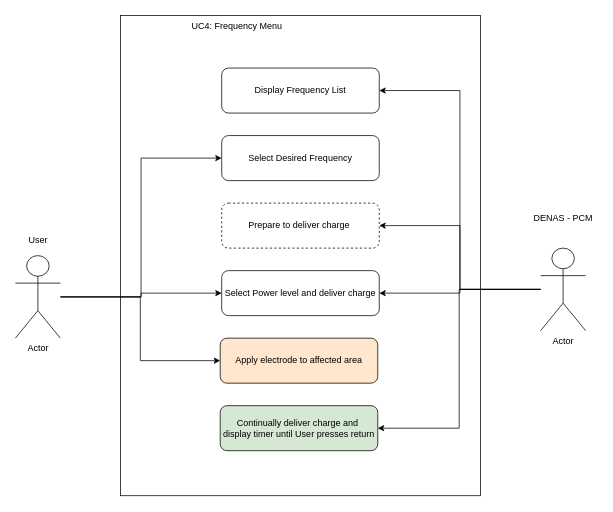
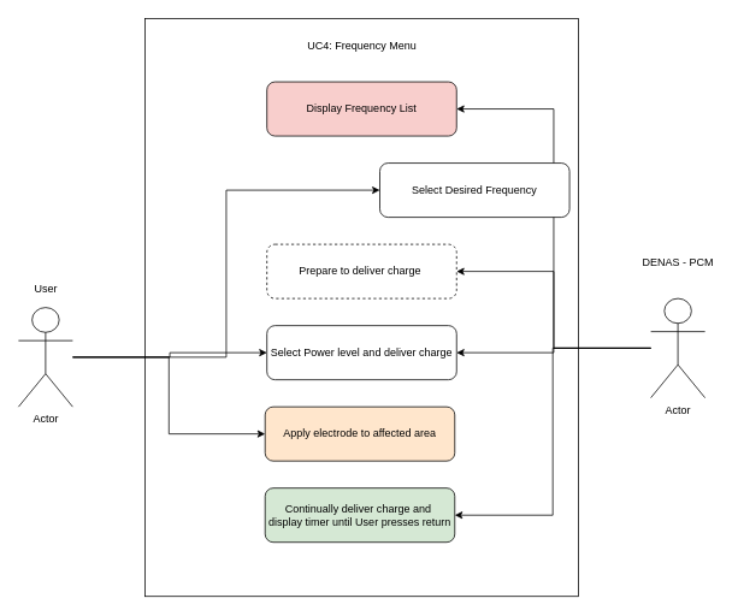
  <mxCell id="0" value="" />
  <mxCell id="1" parent="0" />
  <mxCell id="2" value="" style="rounded=0;whiteSpace=wrap;html=1;" vertex="1" parent="1"><mxGeometry x="160" y="20" width="480" height="640" as="geometry" /></mxCell>
  <mxCell id="3" style="edgeStyle=orthogonalEdgeStyle;rounded=0;orthogonalLoop=1;jettySize=auto;html=1;entryX=0;entryY=0.5;entryDx=0;entryDy=0;" edge="1" parent="1" source="6" target="16"><mxGeometry relative="1" as="geometry" /></mxCell>
  <mxCell id="4" style="edgeStyle=orthogonalEdgeStyle;rounded=0;orthogonalLoop=1;jettySize=auto;html=1;entryX=0;entryY=0.5;entryDx=0;entryDy=0;" edge="1" parent="1" source="6" target="18"><mxGeometry relative="1" as="geometry" /></mxCell>
  <mxCell id="5" style="edgeStyle=orthogonalEdgeStyle;rounded=0;orthogonalLoop=1;jettySize=auto;html=1;" edge="1" parent="1" source="6" target="20"><mxGeometry relative="1" as="geometry" /></mxCell>
  <mxCell id="6" value="Actor" style="shape=umlActor;verticalLabelPosition=bottom;verticalAlign=top;html=1;outlineConnect=0;" vertex="1" parent="1"><mxGeometry x="20" y="340" width="60" height="110" as="geometry" /></mxCell>
  <mxCell id="7" value="User" style="text;html=1;align=center;verticalAlign=middle;resizable=0;points=[];autosize=1;" vertex="1" parent="1"><mxGeometry x="30" y="310" width="40" height="20" as="geometry" /></mxCell>
- <mxCell id="8" value="UC4: Frequency Menu" style="text;html=1;strokeColor=none;fillColor=none;align=center;verticalAlign=middle;whiteSpace=wrap;rounded=0;" vertex="1" parent="1"><mxGeometry x="172.5" y="25" width="285" height="20" as="geometry" /></mxCell>
- <mxCell id="9" value="Display Frequency List" style="rounded=1;whiteSpace=wrap;html=1;" vertex="1" parent="1"><mxGeometry x="295" y="90" width="210" height="60" as="geometry" /></mxCell>
+ <mxCell id="8" value="UC4: Frequency Menu" style="text;html=1;strokeColor=none;fillColor=none;align=center;verticalAlign=middle;whiteSpace=wrap;rounded=0;" vertex="1" parent="1"><mxGeometry x="257.5" y="40" width="285" height="20" as="geometry" /></mxCell>
+ <mxCell id="9" value="Display Frequency List" style="rounded=1;whiteSpace=wrap;html=1;fillColor=#f8cecc;" vertex="1" parent="1"><mxGeometry x="295" y="90" width="210" height="60" as="geometry" /></mxCell>
  <mxCell id="10" style="edgeStyle=orthogonalEdgeStyle;rounded=0;orthogonalLoop=1;jettySize=auto;html=1;entryX=1;entryY=0.5;entryDx=0;entryDy=0;" edge="1" parent="1" source="14" target="9"><mxGeometry relative="1" as="geometry" /></mxCell>
  <mxCell id="11" style="edgeStyle=orthogonalEdgeStyle;rounded=0;orthogonalLoop=1;jettySize=auto;html=1;entryX=1;entryY=0.5;entryDx=0;entryDy=0;" edge="1" parent="1" source="14" target="17"><mxGeometry relative="1" as="geometry" /></mxCell>
  <mxCell id="12" style="edgeStyle=orthogonalEdgeStyle;rounded=0;orthogonalLoop=1;jettySize=auto;html=1;entryX=1;entryY=0.5;entryDx=0;entryDy=0;" edge="1" parent="1" source="14" target="18"><mxGeometry relative="1" as="geometry" /></mxCell>
  <mxCell id="13" style="edgeStyle=orthogonalEdgeStyle;rounded=0;orthogonalLoop=1;jettySize=auto;html=1;entryX=1;entryY=0.5;entryDx=0;entryDy=0;" edge="1" parent="1" source="14" target="19"><mxGeometry relative="1" as="geometry" /></mxCell>
  <mxCell id="14" value="Actor" style="shape=umlActor;verticalLabelPosition=bottom;verticalAlign=top;html=1;outlineConnect=0;" vertex="1" parent="1"><mxGeometry x="720" y="330" width="60" height="110" as="geometry" /></mxCell>
  <mxCell id="15" value="DENAS - PCM" style="text;html=1;align=center;verticalAlign=middle;resizable=0;points=[];autosize=1;" vertex="1" parent="1"><mxGeometry x="705" y="280" width="90" height="20" as="geometry" /></mxCell>
- <mxCell id="16" value="Select Desired Frequency" style="rounded=1;whiteSpace=wrap;html=1;" vertex="1" parent="1"><mxGeometry x="295" y="180" width="210" height="60" as="geometry" /></mxCell>
+ <mxCell id="16" value="Select Desired Frequency" style="rounded=1;whiteSpace=wrap;html=1;" vertex="1" parent="1"><mxGeometry x="420" y="180" width="210" height="60" as="geometry" /></mxCell>
  <mxCell id="17" value="Prepare to deliver charge&amp;nbsp;" style="rounded=1;whiteSpace=wrap;html=1;dashed=1;" vertex="1" parent="1"><mxGeometry x="295" y="270" width="210" height="60" as="geometry" /></mxCell>
  <mxCell id="18" value="Select Power level and deliver charge" style="rounded=1;whiteSpace=wrap;html=1;" vertex="1" parent="1"><mxGeometry x="295" y="360" width="210" height="60" as="geometry" /></mxCell>
  <mxCell id="19" value="Continually deliver charge and&amp;nbsp;&lt;br&gt;display timer until User presses return" style="rounded=1;whiteSpace=wrap;html=1;fillColor=#d5e8d4;" vertex="1" parent="1"><mxGeometry x="293" y="540" width="210" height="60" as="geometry" /></mxCell>
  <mxCell id="20" value="Apply electrode to affected area" style="rounded=1;whiteSpace=wrap;html=1;fillColor=#ffe6cc;" vertex="1" parent="1"><mxGeometry x="293" y="450" width="210" height="60" as="geometry" /></mxCell>
